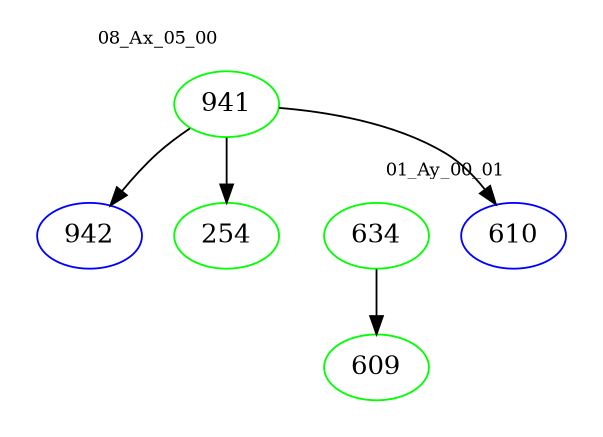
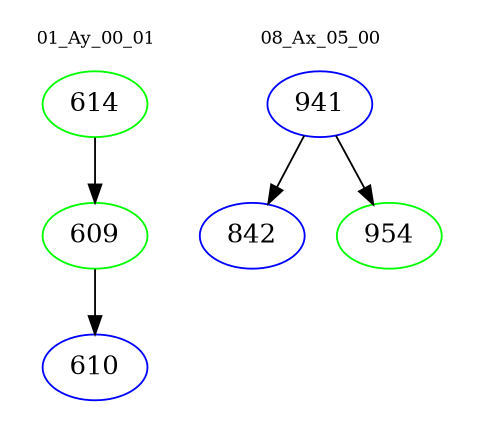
  digraph {
    node [color=green]
    edge [color=black]
    n1 [label=609]
    n2 [color=blue label=610]
-   n3 [label=634]
-   n4 [label=941]
-   n5 [color=blue label=942]
-   n6 [label=254]
+   n3 [label=614]
+   n4 [color=blue label=941]
+   n5 [color=blue label=842]
+   n6 [label=954]
    subgraph cluster_1 {
      color=white
      fontsize=10
      label="01_Ay_00_01"
      n1
      n2
      n3
    }
    subgraph cluster_2 {
      color=white
      fontsize=10
      label="08_Ax_05_00"
      n4
      n5
      n6
    }
-   n4 -> n2
+   n1 -> n2
    n3 -> n1
    n4 -> n5
    n4 -> n6
  }
